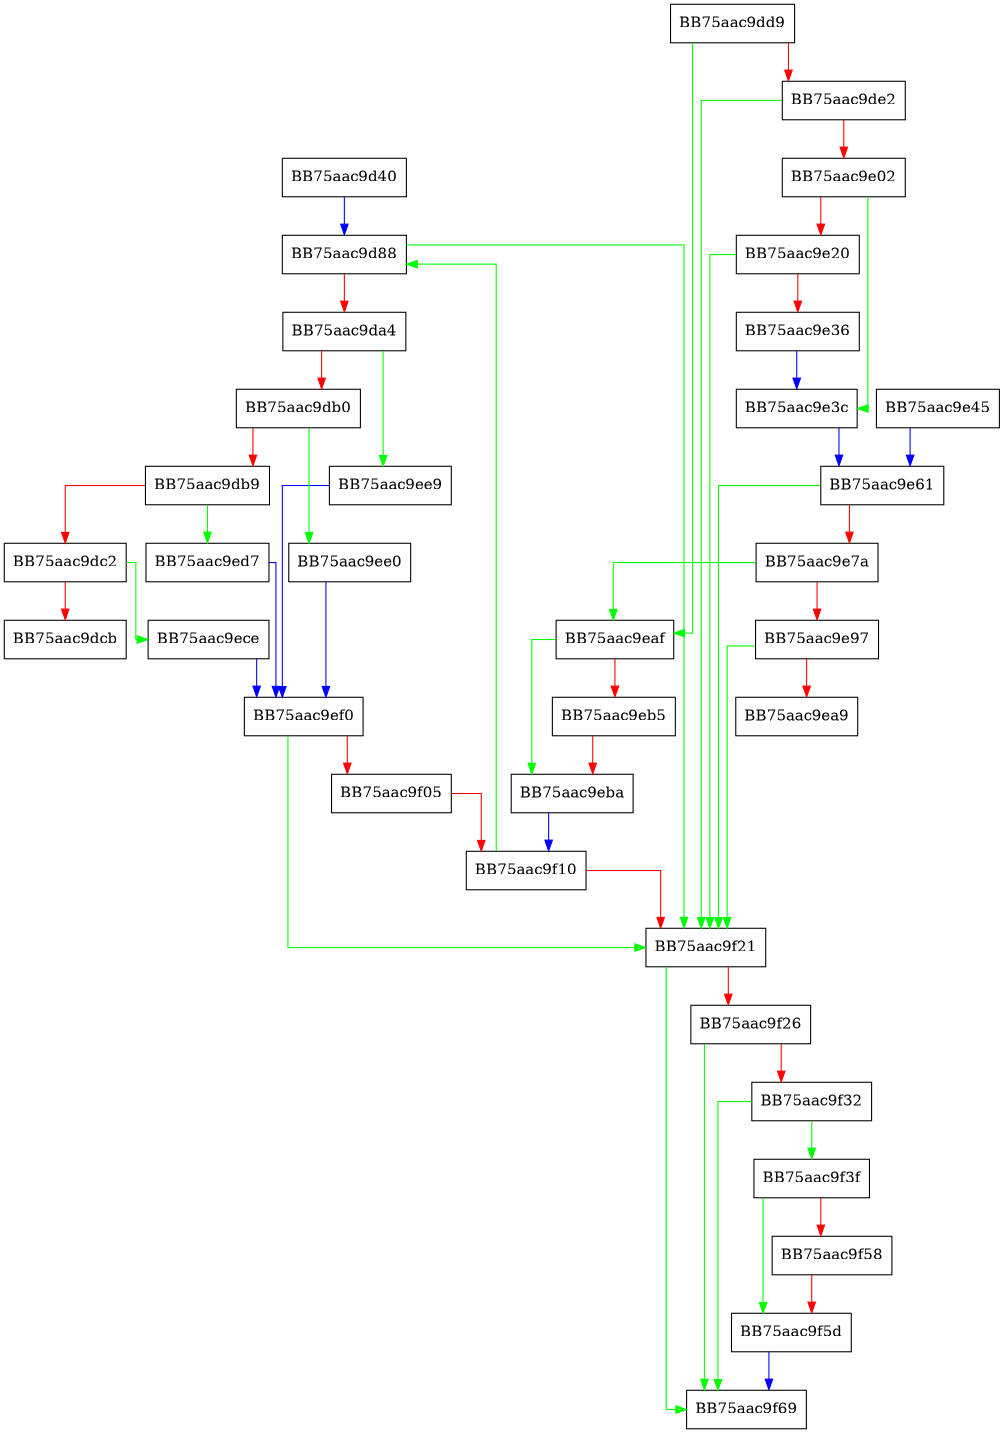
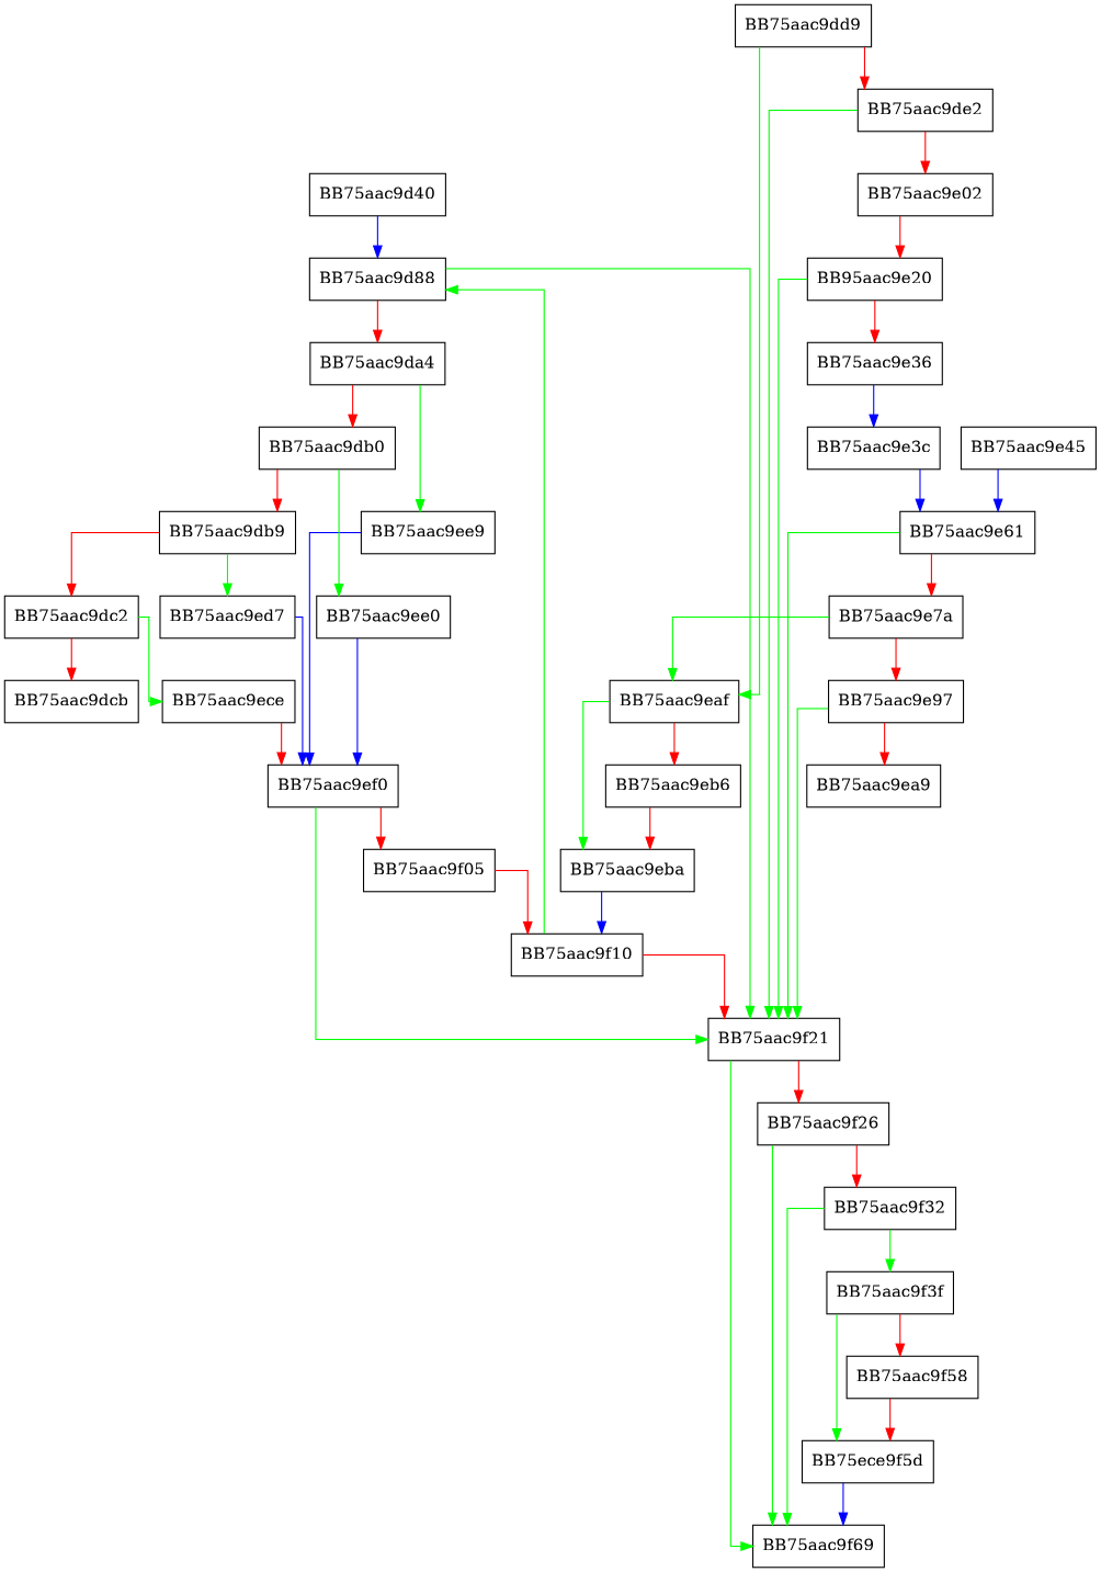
  digraph {
    splines=ortho
    node [shape=box]
    edge [color=red]
    BB75aac9d40
    BB75aac9d88
    BB75aac9f21
    BB75aac9da4
    BB75aac9f69
    BB75aac9f26
    BB75aac9ee9
    BB75aac9db0
    BB75aac9f32
    BB75aac9ef0
    BB75aac9ee0
    BB75aac9db9
    BB75aac9f05
    BB75aac9ed7
    BB75aac9dc2
    BB75aac9ece
    BB75aac9dcb
    BB75aac9e61
    BB75aac9e7a
    BB75aac9e45
    BB75aac9dd9
    BB75aac9eaf
    BB75aac9de2
    BB75aac9eba
-   BB75aac9eb5
+   BB75aac9eb5 [label=BB75aac9eb6]
    BB75aac9e02
    BB75aac9f10
    BB75aac9e3c
-   BB75aac9e20
+   BB75aac9e20 [label=BB95aac9e20]
    BB75aac9e36
    BB75aac9e97
    BB75aac9ea9
    BB75aac9f3f
-   BB75aac9f5d
+   BB75aac9f5d [label=BB75ece9f5d]
    BB75aac9f58
    BB75aac9d40 -> BB75aac9d88 [color=blue]
    BB75aac9d88 -> BB75aac9f21 [color=green]
    BB75aac9d88 -> BB75aac9da4
    BB75aac9f21 -> BB75aac9f69 [color=green]
    BB75aac9f21 -> BB75aac9f26
    BB75aac9da4 -> BB75aac9ee9 [color=green]
    BB75aac9da4 -> BB75aac9db0
    BB75aac9f26 -> BB75aac9f69 [color=green]
    BB75aac9f26 -> BB75aac9f32
    BB75aac9ee9 -> BB75aac9ef0 [color=blue]
    BB75aac9db0 -> BB75aac9ee0 [color=green]
    BB75aac9db0 -> BB75aac9db9
    BB75aac9f32 -> BB75aac9f69 [color=green]
    BB75aac9f32 -> BB75aac9f3f [color=green]
    BB75aac9ef0 -> BB75aac9f21 [color=green]
    BB75aac9ef0 -> BB75aac9f05
    BB75aac9ee0 -> BB75aac9ef0 [color=blue]
    BB75aac9db9 -> BB75aac9ed7 [color=green]
    BB75aac9db9 -> BB75aac9dc2
    BB75aac9f05 -> BB75aac9f10
    BB75aac9ed7 -> BB75aac9ef0 [color=blue]
    BB75aac9dc2 -> BB75aac9ece [color=green]
    BB75aac9dc2 -> BB75aac9dcb
-   BB75aac9ece -> BB75aac9ef0 [color=blue]
+   BB75aac9ece -> BB75aac9ef0
    BB75aac9e61 -> BB75aac9f21 [color=green]
    BB75aac9e61 -> BB75aac9e7a
    BB75aac9e7a -> BB75aac9eaf [color=green]
    BB75aac9e7a -> BB75aac9e97
    BB75aac9e45 -> BB75aac9e61 [color=blue]
    BB75aac9dd9 -> BB75aac9eaf [color=green]
    BB75aac9dd9 -> BB75aac9de2
    BB75aac9eaf -> BB75aac9eba [color=green]
    BB75aac9eaf -> BB75aac9eb5
    BB75aac9de2 -> BB75aac9f21 [color=green]
    BB75aac9de2 -> BB75aac9e02
    BB75aac9eba -> BB75aac9f10 [color=blue]
    BB75aac9eb5 -> BB75aac9eba
-   BB75aac9e02 -> BB75aac9e3c [color=green]
    BB75aac9e02 -> BB75aac9e20
    BB75aac9f10 -> BB75aac9d88 [color=green]
    BB75aac9f10 -> BB75aac9f21
    BB75aac9e3c -> BB75aac9e61 [color=blue]
    BB75aac9e20 -> BB75aac9f21 [color=green]
    BB75aac9e20 -> BB75aac9e36
    BB75aac9e36 -> BB75aac9e3c [color=blue]
    BB75aac9e97 -> BB75aac9f21 [color=green]
    BB75aac9e97 -> BB75aac9ea9
    BB75aac9f3f -> BB75aac9f5d [color=green]
    BB75aac9f3f -> BB75aac9f58
    BB75aac9f5d -> BB75aac9f69 [color=blue]
    BB75aac9f58 -> BB75aac9f5d
  }
